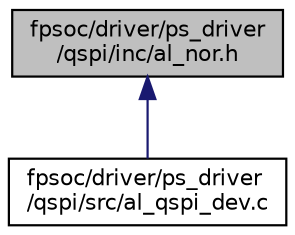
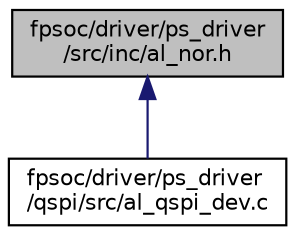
  digraph {
    node [color=black fontname=Helvetica fontsize=10 shape=record style=filled]
-   n1 [fillcolor=grey75 fontcolor=black height=0.2 label="fpsoc/driver/ps_driver\l/qspi/inc/al_nor.h" width=0.4]
+   n1 [fillcolor=grey75 fontcolor=black height=0.2 label="fpsoc/driver/ps_driver\l/src/inc/al_nor.h" width=0.4]
    n2 [fillcolor=white height=0.2 label="fpsoc/driver/ps_driver\l/qspi/src/al_qspi_dev.c" width=0.4]
    n1 -> n2 [color=midnightblue dir=back fontname=Helvetica fontsize=10 labelfontname=Helvetica labelfontsize=10 style=solid]
  }
